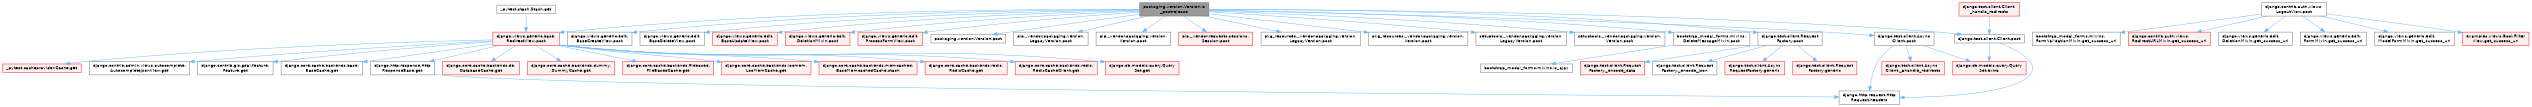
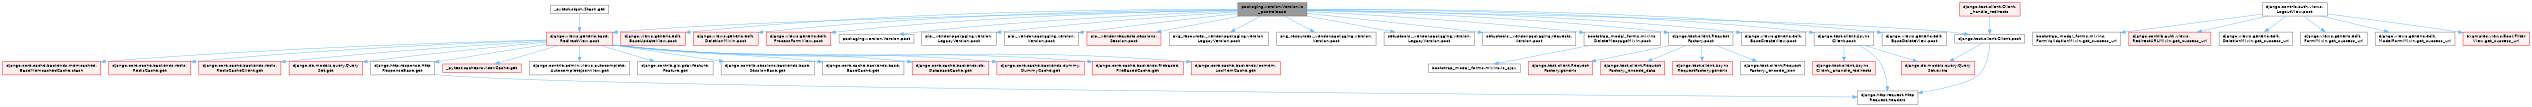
  digraph {
    rankdir=TB
    node [color=grey40 fillcolor=white fontname=Helvetica fontsize=10 shape=box style=filled]
    edge [color=steelblue1 fontname=Helvetica fontsize=10 labelfontname=Helvetica labelfontsize=10 style=solid]
    n1 [color=gray40 fillcolor=grey60 fontcolor=black height=0.2 label="packaging.version.Version.is\l_postrelease" width=0.4]
    n2 [height=0.2 label="bootstrap_modal_forms.mixins.\lDeleteMessageMixin.post" width=0.4]
    n3 [height=0.2 label="django.test.client.Async\lClient.post" width=0.4]
    n4 [height=0.2 label="django.test.client.Client.post" width=0.4]
    n5 [height=0.2 label="django.test.client.Request\lFactory.post" width=0.4]
    n6 [color=red fillcolor="#FFF0F0" height=0.2 label="django.views.generic.base.\lRedirectView.post" width=0.4]
    n7 [height=0.2 label="django.views.generic.edit.\lBaseCreateView.post" width=0.4]
    n8 [height=0.2 label="django.views.generic.edit.\lBaseDeleteView.post" width=0.4]
    n9 [color=red fillcolor="#FFF0F0" height=0.2 label="django.views.generic.edit.\lBaseUpdateView.post" width=0.4]
    n10 [color=red fillcolor="#FFF0F0" height=0.2 label="django.views.generic.edit.\lDeletionMixin.post" width=0.4]
    n11 [color=red fillcolor="#FFF0F0" height=0.2 label="django.views.generic.edit.\lProcessFormView.post" width=0.4]
    n12 [height=0.2 label="packaging.version.Version.post" width=0.4]
    n13 [height=0.2 label="pip._vendor.packaging.version.\lLegacyVersion.post" width=0.4]
    n14 [height=0.2 label="pip._vendor.packaging.version.\lVersion.post" width=0.4]
    n15 [color=red fillcolor="#FFF0F0" height=0.2 label="pip._vendor.requests.sessions.\lSession.post" width=0.4]
    n16 [height=0.2 label="pkg_resources._vendor.packaging.version.\lLegacyVersion.post" width=0.4]
    n17 [height=0.2 label="pkg_resources._vendor.packaging.version.\lVersion.post" width=0.4]
    n18 [height=0.2 label="setuptools._vendor.packaging.version.\lLegacyVersion.post" width=0.4]
-   n19 [height=0.2 label="setuptools._vendor.packaging.version.\lVersion.post" width=0.4]
+   n19 [height=0.2 label="setuptools._vendor.packaging.requests.\lVersion.post" width=0.4]
    n20 [height=0.2 label="bootstrap_modal_forms.mixins.is_ajax" width=0.4]
    n21 [height=0.2 label="django.contrib.auth.views.\lLogoutView.post" width=0.4]
    n22 [height=0.2 label="bootstrap_modal_forms.mixins.\lFormValidationMixin.get_success_url" width=0.4]
    n23 [color=red fillcolor="#FFF0F0" height=0.2 label="django.contrib.auth.views.\lRedirectURLMixin.get_success_url" width=0.4]
    n24 [height=0.2 label="django.views.generic.edit.\lDeletionMixin.get_success_url" width=0.4]
    n25 [height=0.2 label="django.views.generic.edit.\lFormMixin.get_success_url" width=0.4]
    n26 [height=0.2 label="django.views.generic.edit.\lModelFormMixin.get_success_url" width=0.4]
    n27 [color=red fillcolor="#FFF0F0" height=0.2 label="examples.views.BookFilter\lView.get_success_url" width=0.4]
    n28 [color=red fillcolor="#FFF0F0" height=0.2 label="django.test.client.Async\lClient._ahandle_redirects" width=0.4]
    n29 [color=red fillcolor="#FFF0F0" height=0.2 label="django.db.models.query.Query\lSet.extra" width=0.4]
    n30 [height=0.2 label="django.http.request.Http\lRequest.headers" width=0.4]
    n31 [color=red fillcolor="#FFF0F0" height=0.2 label="django.test.client.Request\lFactory._encode_data" width=0.4]
    n32 [height=0.2 label="django.test.client.Request\lFactory._encode_json" width=0.4]
    n33 [color=red fillcolor="#FFF0F0" height=0.2 label="django.test.client.Async\lRequestFactory.generic" width=0.4]
    n34 [color=red fillcolor="#FFF0F0" height=0.2 label="django.test.client.Request\lFactory.generic" width=0.4]
    n35 [color=red fillcolor="#FFF0F0" height=0.2 label="_pytest.cacheprovider.Cache.get" width=0.4]
    n36 [height=0.2 label="django.contrib.admin.views.autocomplete.\lAutocompleteJsonView.get" width=0.4]
    n37 [height=0.2 label="django.contrib.gis.gdal.feature.\lFeature.get" width=0.4]
+   n38 [height=0.2 label="django.contrib.sessions.backends.base.\lSessionBase.get" width=0.4]
    n39 [height=0.2 label="django.core.cache.backends.base.\lBaseCache.get" width=0.4]
    n40 [color=red fillcolor="#FFF0F0" height=0.2 label="django.core.cache.backends.db.\lDatabaseCache.get" width=0.4]
    n41 [color=red fillcolor="#FFF0F0" height=0.2 label="django.core.cache.backends.dummy.\lDummyCache.get" width=0.4]
    n42 [color=red fillcolor="#FFF0F0" height=0.2 label="django.core.cache.backends.filebased.\lFileBasedCache.get" width=0.4]
    n43 [color=red fillcolor="#FFF0F0" height=0.2 label="django.core.cache.backends.locmem.\lLocMemCache.get" width=0.4]
    n44 [color=red fillcolor="#FFF0F0" height=0.2 label="django.core.cache.backends.memcached.\lBaseMemcachedCache.stash" width=0.4]
    n45 [color=red fillcolor="#FFF0F0" height=0.2 label="django.core.cache.backends.redis.\lRedisCache.get" width=0.4]
    n46 [color=red fillcolor="#FFF0F0" height=0.2 label="django.core.cache.backends.redis.\lRedisCacheClient.get" width=0.4]
    n47 [color=red fillcolor="#FFF0F0" height=0.2 label="django.db.models.query.Query\lSet.get" width=0.4]
    n48 [height=0.2 label="django.http.response.Http\lResponseBase.get" width=0.4]
    n49 [color=red fillcolor="#FFF0F0" height=0.2 label="django.test.client.Client.\l_handle_redirects" width=0.4]
    n50 [height=0.2 label="_pytest.stash.Stash.get" width=0.4]
    n1 -> n2
    n1 -> n3
    n1 -> n4
    n1 -> n5
    n1 -> n6
    n1 -> n7
    n1 -> n8
    n1 -> n9
    n1 -> n10
    n1 -> n11
    n1 -> n12
    n1 -> n13
    n1 -> n14
    n1 -> n15
    n1 -> n16
    n1 -> n17
    n1 -> n18
    n1 -> n19
    n2 -> n20
    n3 -> n28
    n3 -> n29
    n3 -> n30
    n4 -> n29
    n4 -> n30
    n5 -> n31
    n5 -> n32
    n5 -> n33
    n5 -> n34
    n6 -> n35
    n6 -> n36
    n6 -> n37
+   n6 -> n38
    n6 -> n39
    n6 -> n40
    n6 -> n41
    n6 -> n42
    n6 -> n43
    n6 -> n44
    n6 -> n45
    n6 -> n46
    n6 -> n47
    n6 -> n48
    n21 -> n22
    n21 -> n23
    n21 -> n24
    n21 -> n25
    n21 -> n26
    n21 -> n27
    n48 -> n30
    n49 -> n4
    n50 -> n6
  }
